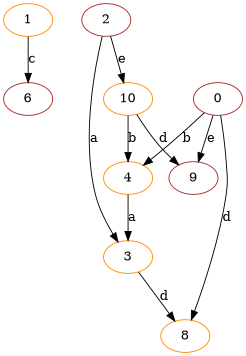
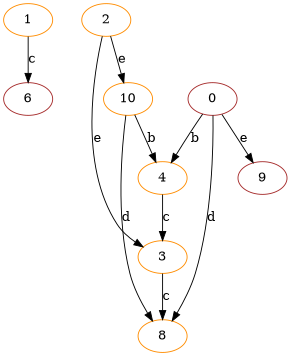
  strict digraph {
    node [color=darkorange]
    6 [color=brown]
    1
-   2 [color=brown]
+   2
    3
    10
    8
    4
    0 [color=brown]
    9 [color=brown]
    1 -> 6 [label=c]
-   2 -> 3 [label=a]
+   2 -> 3 [label=e]
    2 -> 10 [label=e]
-   3 -> 8 [label=d]
-   10 -> 9 [label=d]
+   3 -> 8 [label=c]
+   10 -> 8 [label=d]
    10 -> 4 [label=b]
-   4 -> 3 [label=a]
+   4 -> 3 [label=c]
    0 -> 8 [label=d]
    0 -> 4 [label=b]
    0 -> 9 [label=e]
  }
